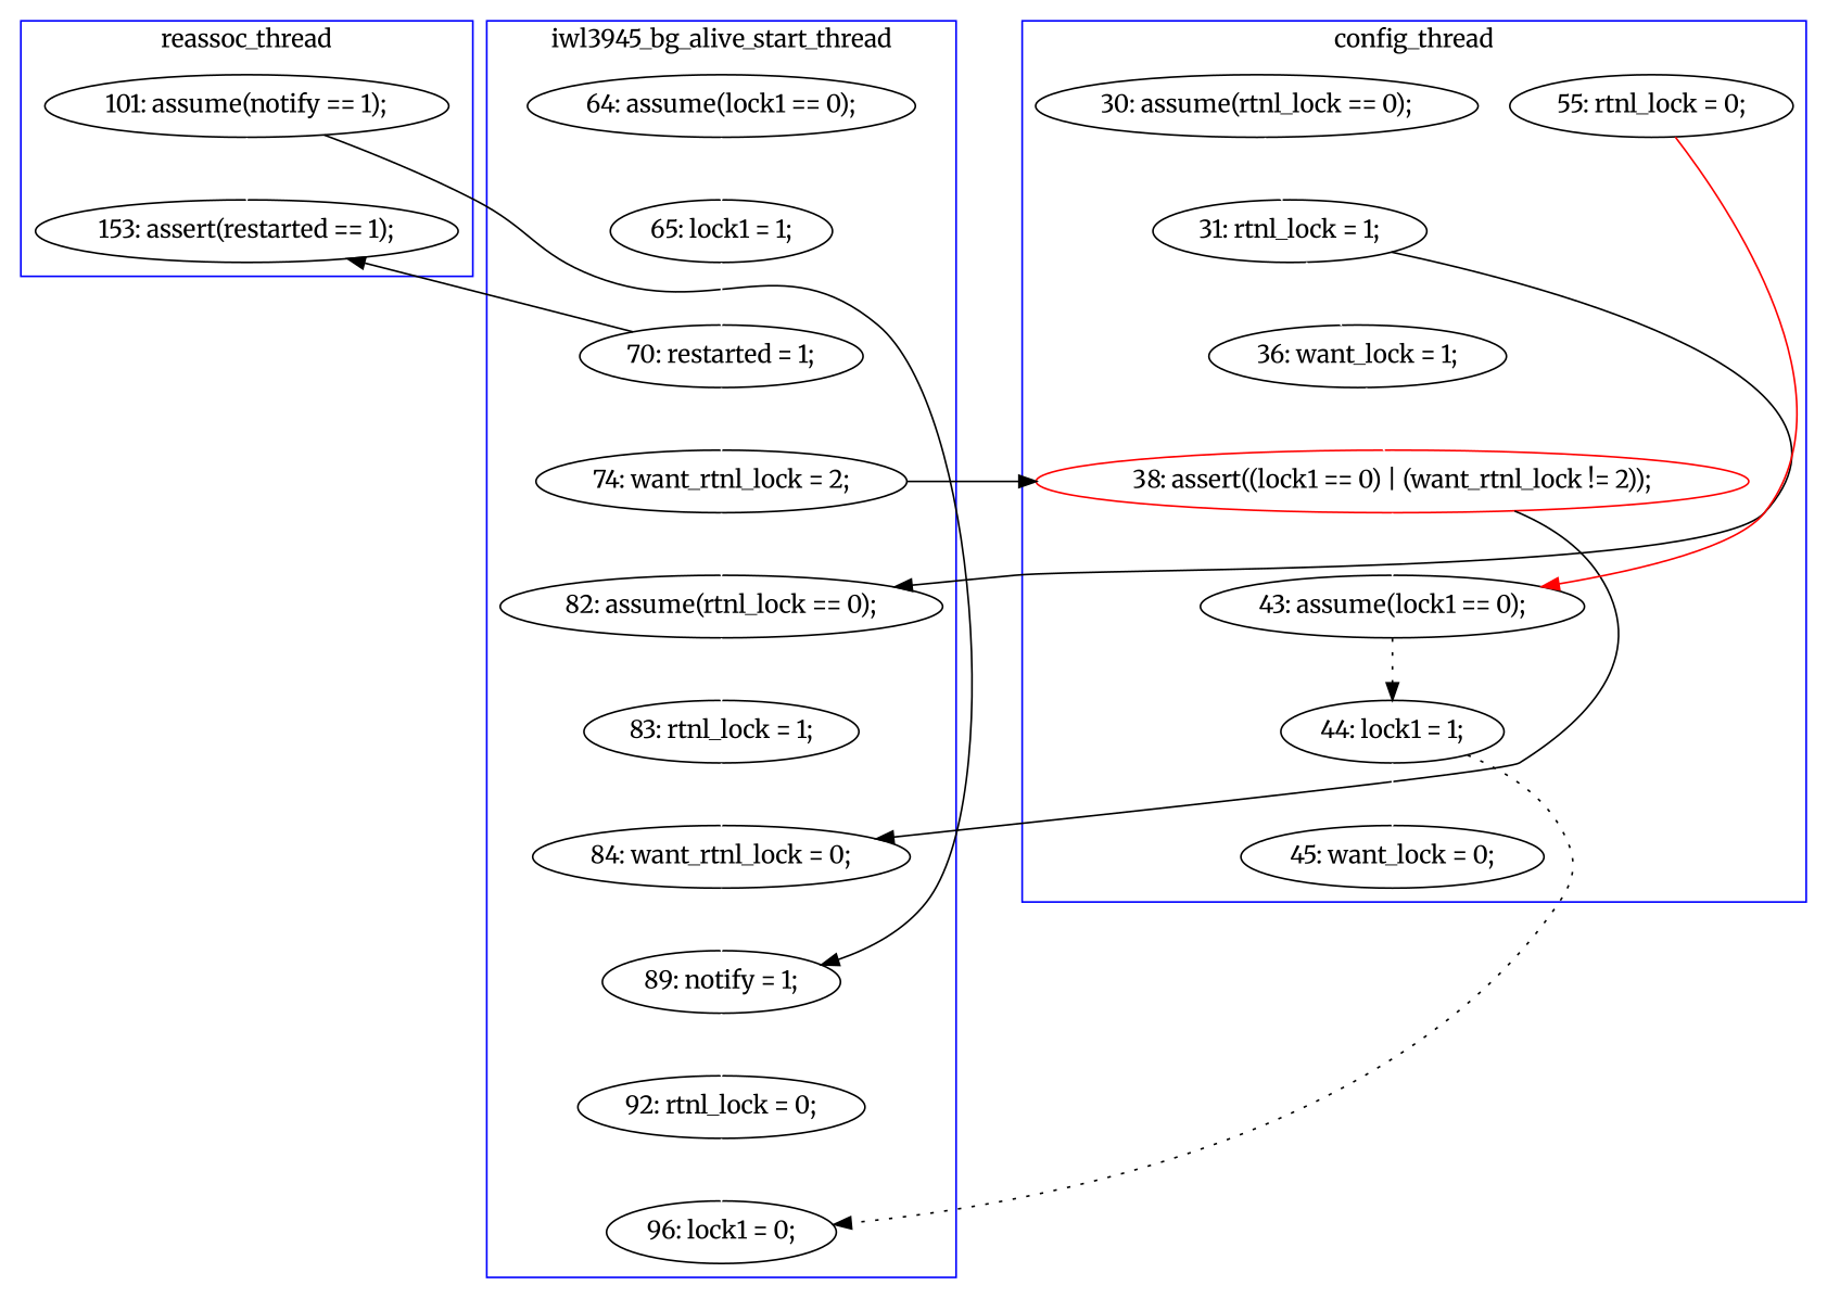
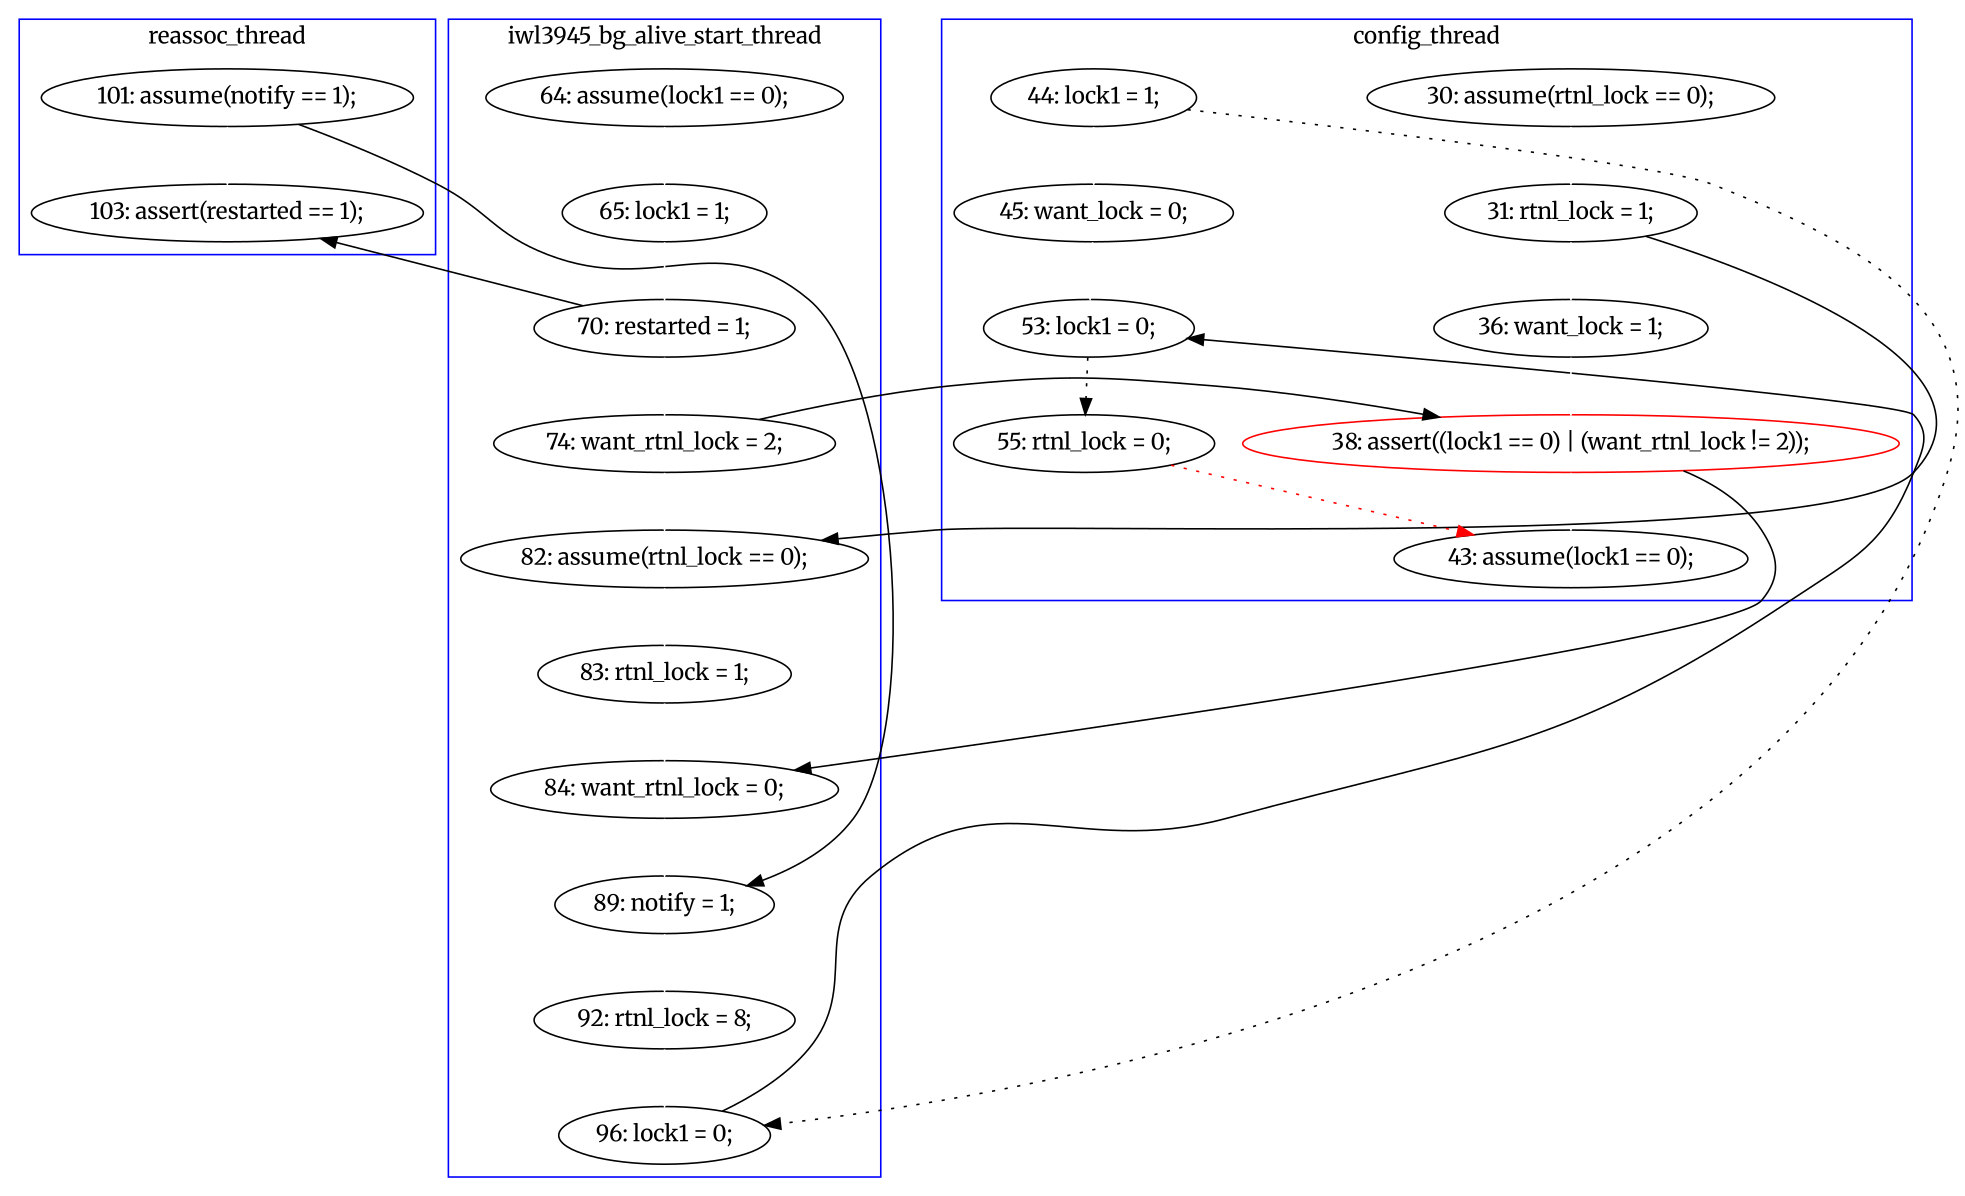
  digraph {
    fontname=Merriweather
    node [fontname=Merriweather]
    edge [color=white fontname=Merriweather style=solid]
    n1 [label="101: assume(notify == 1);"]
-   n2 [label="153: assert(restarted == 1);"]
+   n2 [label="103: assert(restarted == 1);"]
    n3 [label="74: want_rtnl_lock = 2;"]
    n4 [label="82: assume(rtnl_lock == 0);"]
    n5 [label="70: restarted = 1;"]
    n6 [label="83: rtnl_lock = 1;"]
    n7 [label="84: want_rtnl_lock = 0;"]
    n8 [label="89: notify = 1;"]
    n9 [label="64: assume(lock1 == 0);"]
    n10 [label="65: lock1 = 1;"]
    n11 [label="96: lock1 = 0;"]
-   n12 [label="92: rtnl_lock = 0;"]
+   n12 [label="92: rtnl_lock = 8;"]
    n13 [color=red label="38: assert((lock1 == 0) | (want_rtnl_lock != 2));"]
    n14 [label="31: rtnl_lock = 1;"]
    n15 [label="36: want_lock = 1;"]
    n16 [label="43: assume(lock1 == 0);"]
    n17 [label="55: rtnl_lock = 0;"]
    n18 [label="30: assume(rtnl_lock == 0);"]
+   n19 [label="53: lock1 = 0;"]
    n20 [label="45: want_lock = 0;"]
    n21 [label="44: lock1 = 1;"]
    subgraph cluster_1 {
      color=blue
      label=reassoc_thread
      n1
      n2
    }
    subgraph cluster_2 {
      color=blue
      label=iwl3945_bg_alive_start_thread
      n3
      n4
      n5
      n6
      n7
      n8
      n9
      n10
      n11
      n12
    }
    subgraph cluster_3 {
      color=blue
      label=config_thread
      n13
      n14
      n15
      n16
      n17
      n18
+     n19
      n20
      n21
    }
    n1 -> n2
    n1 -> n8 [color=black constraint=false]
    n3 -> n4
    n3 -> n13 [color=black constraint=false]
    n4 -> n6
    n5 -> n2 [color=black constraint=false]
    n5 -> n3
    n6 -> n7
    n7 -> n8
    n8 -> n12
    n9 -> n10
    n10 -> n5
+   n11 -> n19 [color=black constraint=false]
    n12 -> n11
    n13 -> n7 [color=black constraint=false]
    n13 -> n16
    n14 -> n4 [color=black constraint=false]
    n14 -> n15
    n15 -> n13
-   n16 -> n21 [color=black style=dotted]
-   n17 -> n16 [color=red constraint=false]
+   n17 -> n16 [color=red constraint=false style=dotted]
    n18 -> n14
+   n19 -> n17 [color=black style=dotted]
+   n20 -> n19
    n21 -> n11 [color=black constraint=false style=dotted]
    n21 -> n20
  }
